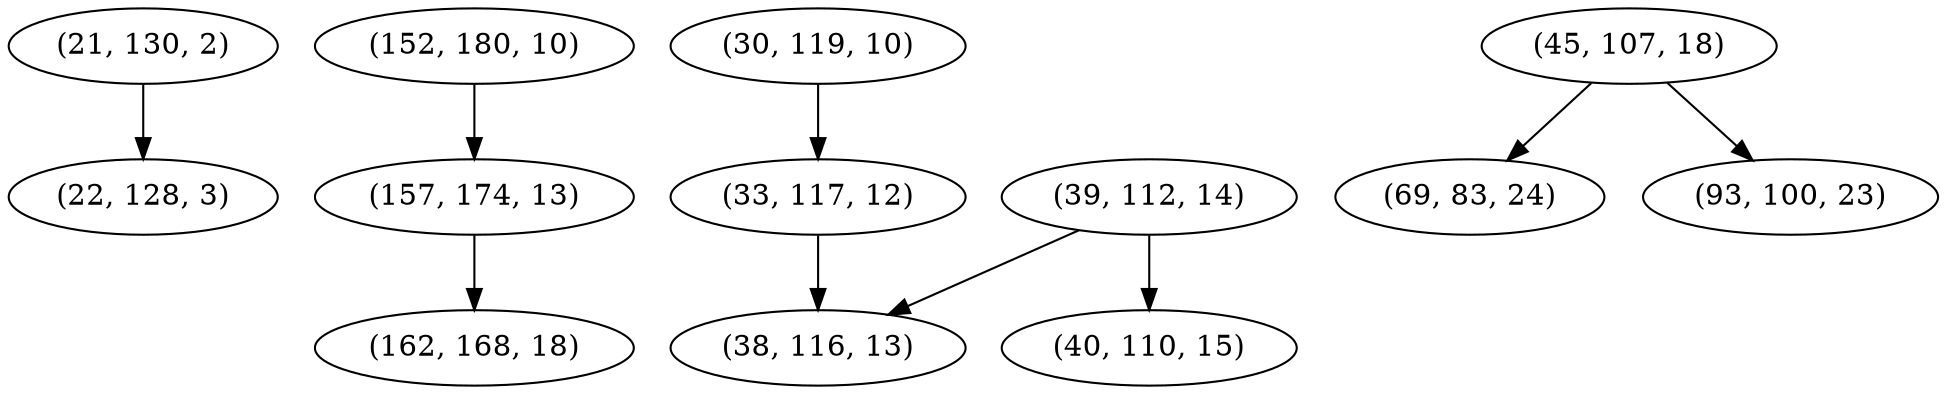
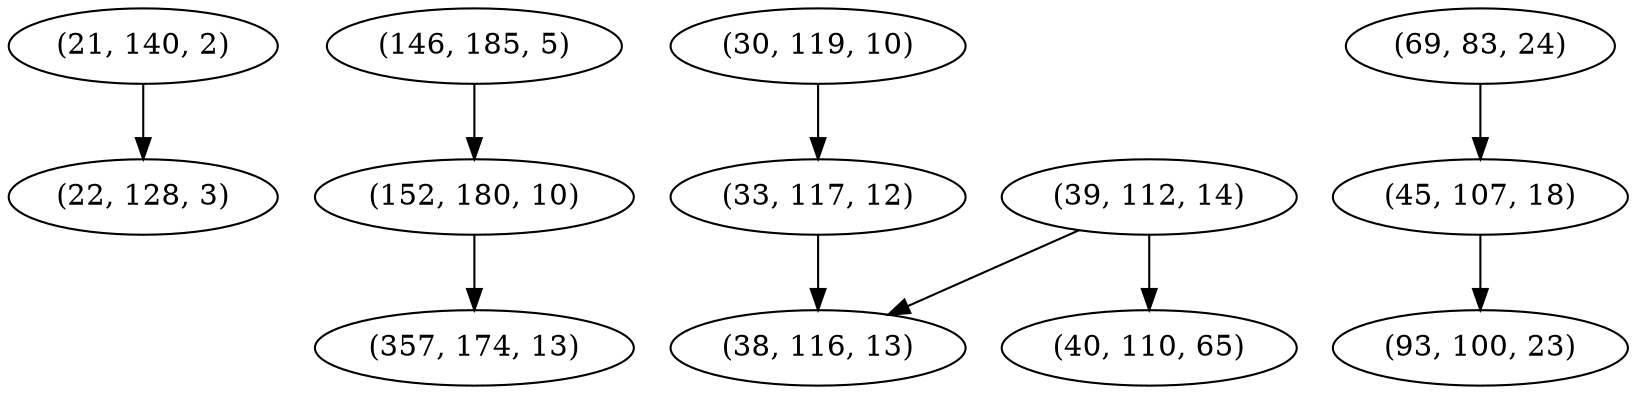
  digraph {
-   "(21, 130, 2)"
+   "(21, 130, 2)" [label="(21, 140, 2)"]
    "(22, 128, 3)"
+   "(146, 185, 5)"
    "(152, 180, 10)"
    "(30, 119, 10)"
    "(33, 117, 12)"
    "(38, 116, 13)"
    "(39, 112, 14)"
-   "(40, 110, 15)"
+   "(40, 110, 15)" [label="(40, 110, 65)"]
    n10 [label="(69, 83, 24)"]
    "(45, 107, 18)"
    "(93, 100, 23)"
-   "(157, 174, 13)"
-   "(162, 168, 18)"
+   "(157, 174, 13)" [label="(357, 174, 13)"]
    "(21, 130, 2)" -> "(22, 128, 3)"
+   "(146, 185, 5)" -> "(152, 180, 10)"
    "(152, 180, 10)" -> "(157, 174, 13)"
    "(30, 119, 10)" -> "(33, 117, 12)"
    "(33, 117, 12)" -> "(38, 116, 13)"
    "(39, 112, 14)" -> "(38, 116, 13)"
    "(39, 112, 14)" -> "(40, 110, 15)"
-   "(45, 107, 18)" -> n10
+   n10 -> "(45, 107, 18)"
    "(45, 107, 18)" -> "(93, 100, 23)"
-   "(157, 174, 13)" -> "(162, 168, 18)"
  }
